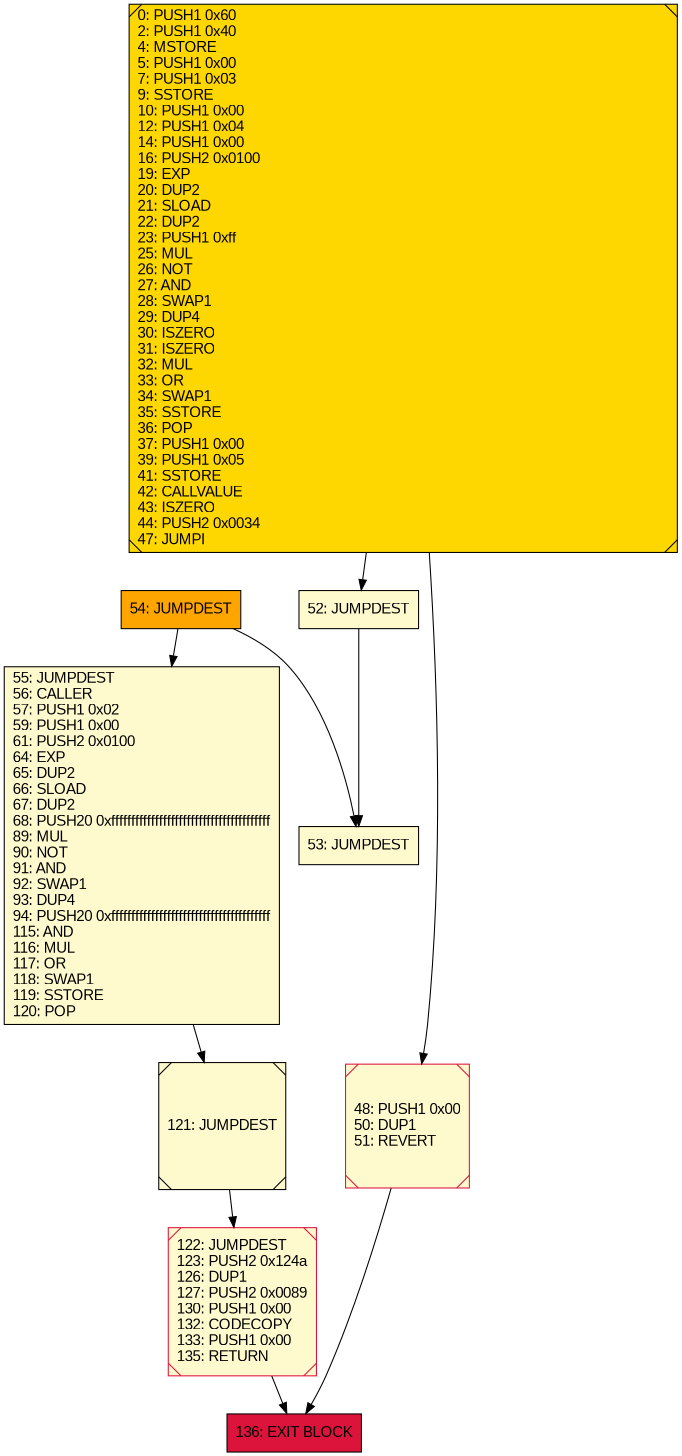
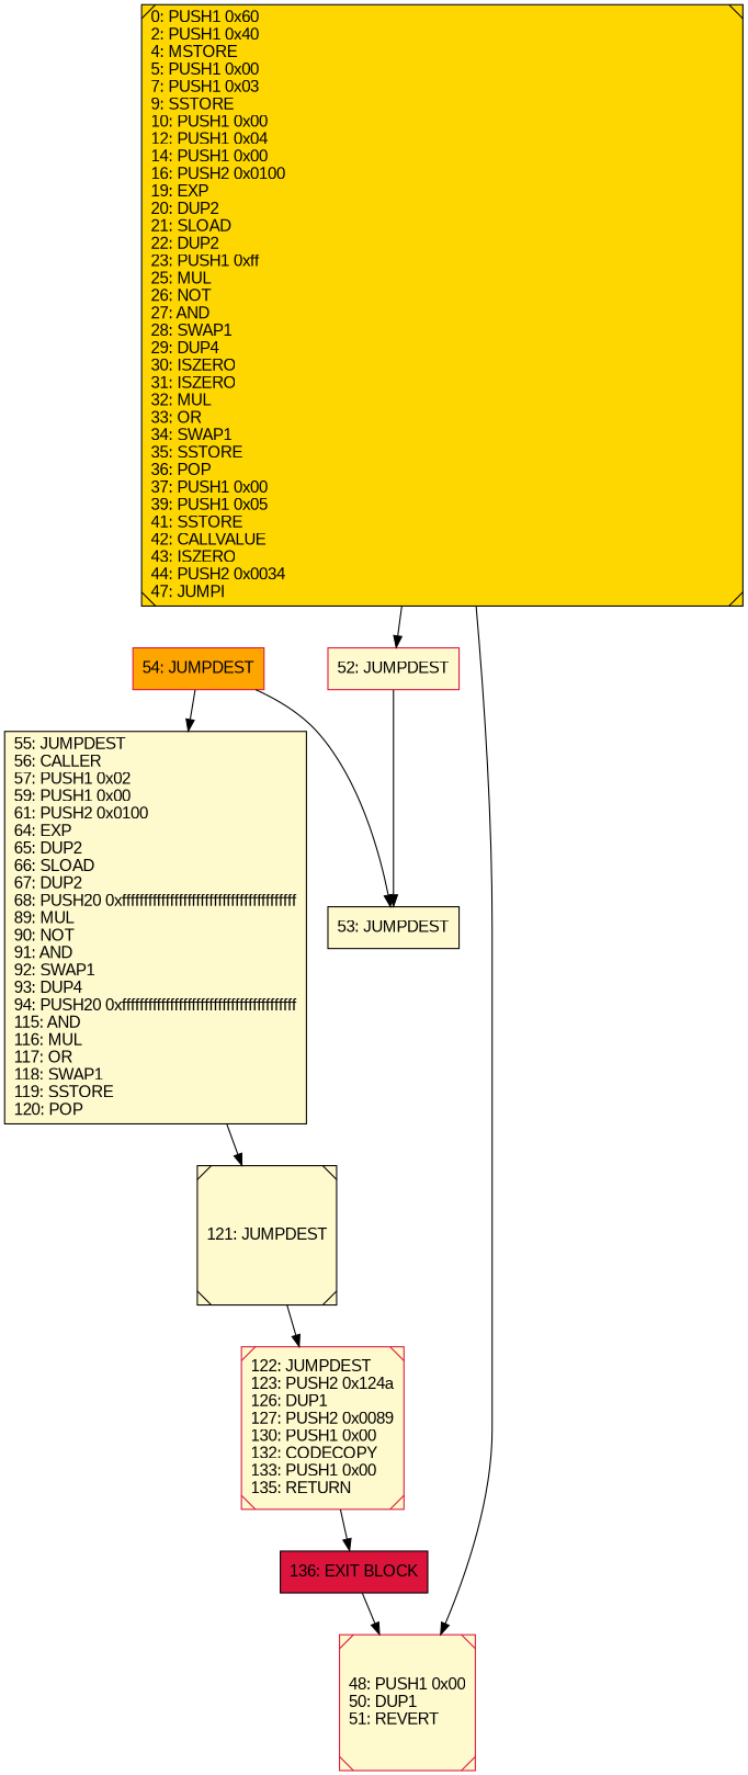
  digraph {
    rankdir=UD
    node [color=black fillcolor=lemonchiffon fontcolor=black fontname=arial shape=box style=filled]
    n1 [color=crimson label="48: PUSH1 0x00\l50: DUP1\l51: REVERT\l" shape=Msquare]
    n2 [fillcolor=crimson label="136: EXIT BLOCK\l"]
    n3 [label="55: JUMPDEST\l56: CALLER\l57: PUSH1 0x02\l59: PUSH1 0x00\l61: PUSH2 0x0100\l64: EXP\l65: DUP2\l66: SLOAD\l67: DUP2\l68: PUSH20 0xffffffffffffffffffffffffffffffffffffffff\l89: MUL\l90: NOT\l91: AND\l92: SWAP1\l93: DUP4\l94: PUSH20 0xffffffffffffffffffffffffffffffffffffffff\l115: AND\l116: MUL\l117: OR\l118: SWAP1\l119: SSTORE\l120: POP\l"]
    n4 [label="121: JUMPDEST\l" shape=Msquare]
    n5 [color=crimson label="122: JUMPDEST\l123: PUSH2 0x124a\l126: DUP1\l127: PUSH2 0x0089\l130: PUSH1 0x00\l132: CODECOPY\l133: PUSH1 0x00\l135: RETURN\l" shape=Msquare]
    n6 [fillcolor=gold label="0: PUSH1 0x60\l2: PUSH1 0x40\l4: MSTORE\l5: PUSH1 0x00\l7: PUSH1 0x03\l9: SSTORE\l10: PUSH1 0x00\l12: PUSH1 0x04\l14: PUSH1 0x00\l16: PUSH2 0x0100\l19: EXP\l20: DUP2\l21: SLOAD\l22: DUP2\l23: PUSH1 0xff\l25: MUL\l26: NOT\l27: AND\l28: SWAP1\l29: DUP4\l30: ISZERO\l31: ISZERO\l32: MUL\l33: OR\l34: SWAP1\l35: SSTORE\l36: POP\l37: PUSH1 0x00\l39: PUSH1 0x05\l41: SSTORE\l42: CALLVALUE\l43: ISZERO\l44: PUSH2 0x0034\l47: JUMPI\l" shape=Msquare]
-   n7 [label="52: JUMPDEST\l"]
+   n7 [color=crimson label="52: JUMPDEST\l"]
    n8 [label="53: JUMPDEST\l"]
-   n9 [fillcolor=orange label="54: JUMPDEST\l"]
-   n1 -> n2
+   n9 [color=crimson fillcolor=orange label="54: JUMPDEST\l"]
+   n2 -> n1
    n3 -> n4
    n4 -> n5
    n5 -> n2
    n6 -> n1
    n6 -> n7
    n7 -> n8
    n9 -> n3
    n9 -> n8
  }
